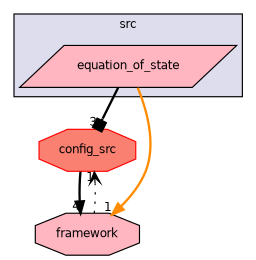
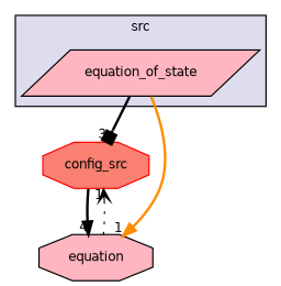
  digraph {
    compound=true
    node [fillcolor=lightpink fontname=Helvetica fontsize=10 shape=octagon style=filled]
    edge [arrowhead=normal color=black headlabel=1 labeldistance=1.5 labelfontname=Helvetica labelfontsize=10 style=bold]
    n1 [label=equation_of_state pencolor=black shape=parallelogram]
    n2 [color=red fillcolor=salmon label=config_src]
-   n3 [label=framework]
+   n3 [label=equation]
    subgraph cluster_1 {
      bgcolor="#ddddee"
      fontname=Helvetica
      fontsize=10
      label=src
      pencolor=black
      n1
    }
    n1 -> n2 [arrowhead=box headlabel=3]
    n1 -> n3 [color=darkorange]
    n2 -> n3 [headlabel=4]
    n3 -> n2 [arrowhead=vee style=dotted]
  }
